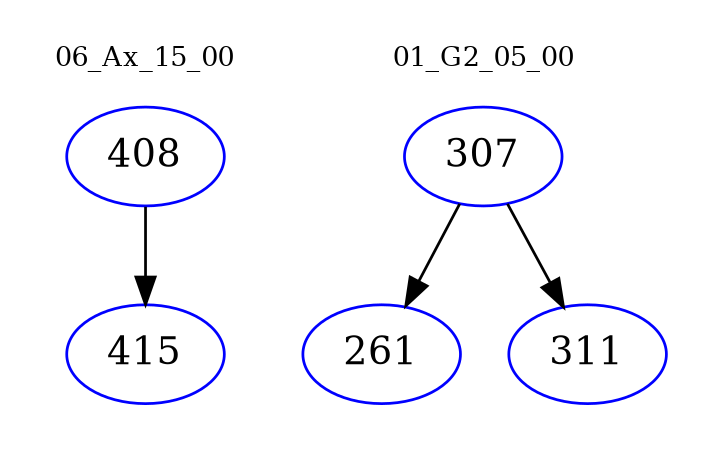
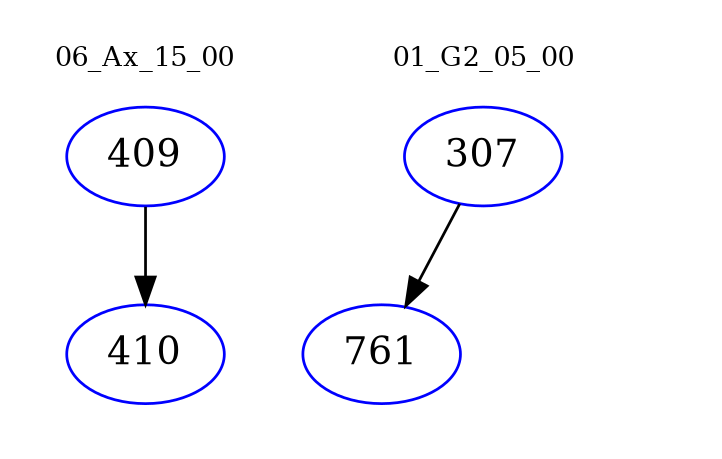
  digraph {
    node [color=blue]
    edge [color=black]
-   n1 [label=408]
-   n2 [label=415]
+   n1 [label=409]
+   n2 [label=410]
    n3 [label=307]
-   n4 [label=261]
-   n5 [label=311]
+   n4 [label=761]
    subgraph cluster_1 {
      color=white
      fontsize=10
      label="06_Ax_15_00"
      n1
      n2
    }
    subgraph cluster_2 {
      color=white
      fontsize=10
      label="01_G2_05_00"
      n3
      n4
-     n5
    }
    n1 -> n2
    n3 -> n4
-   n3 -> n5
  }
